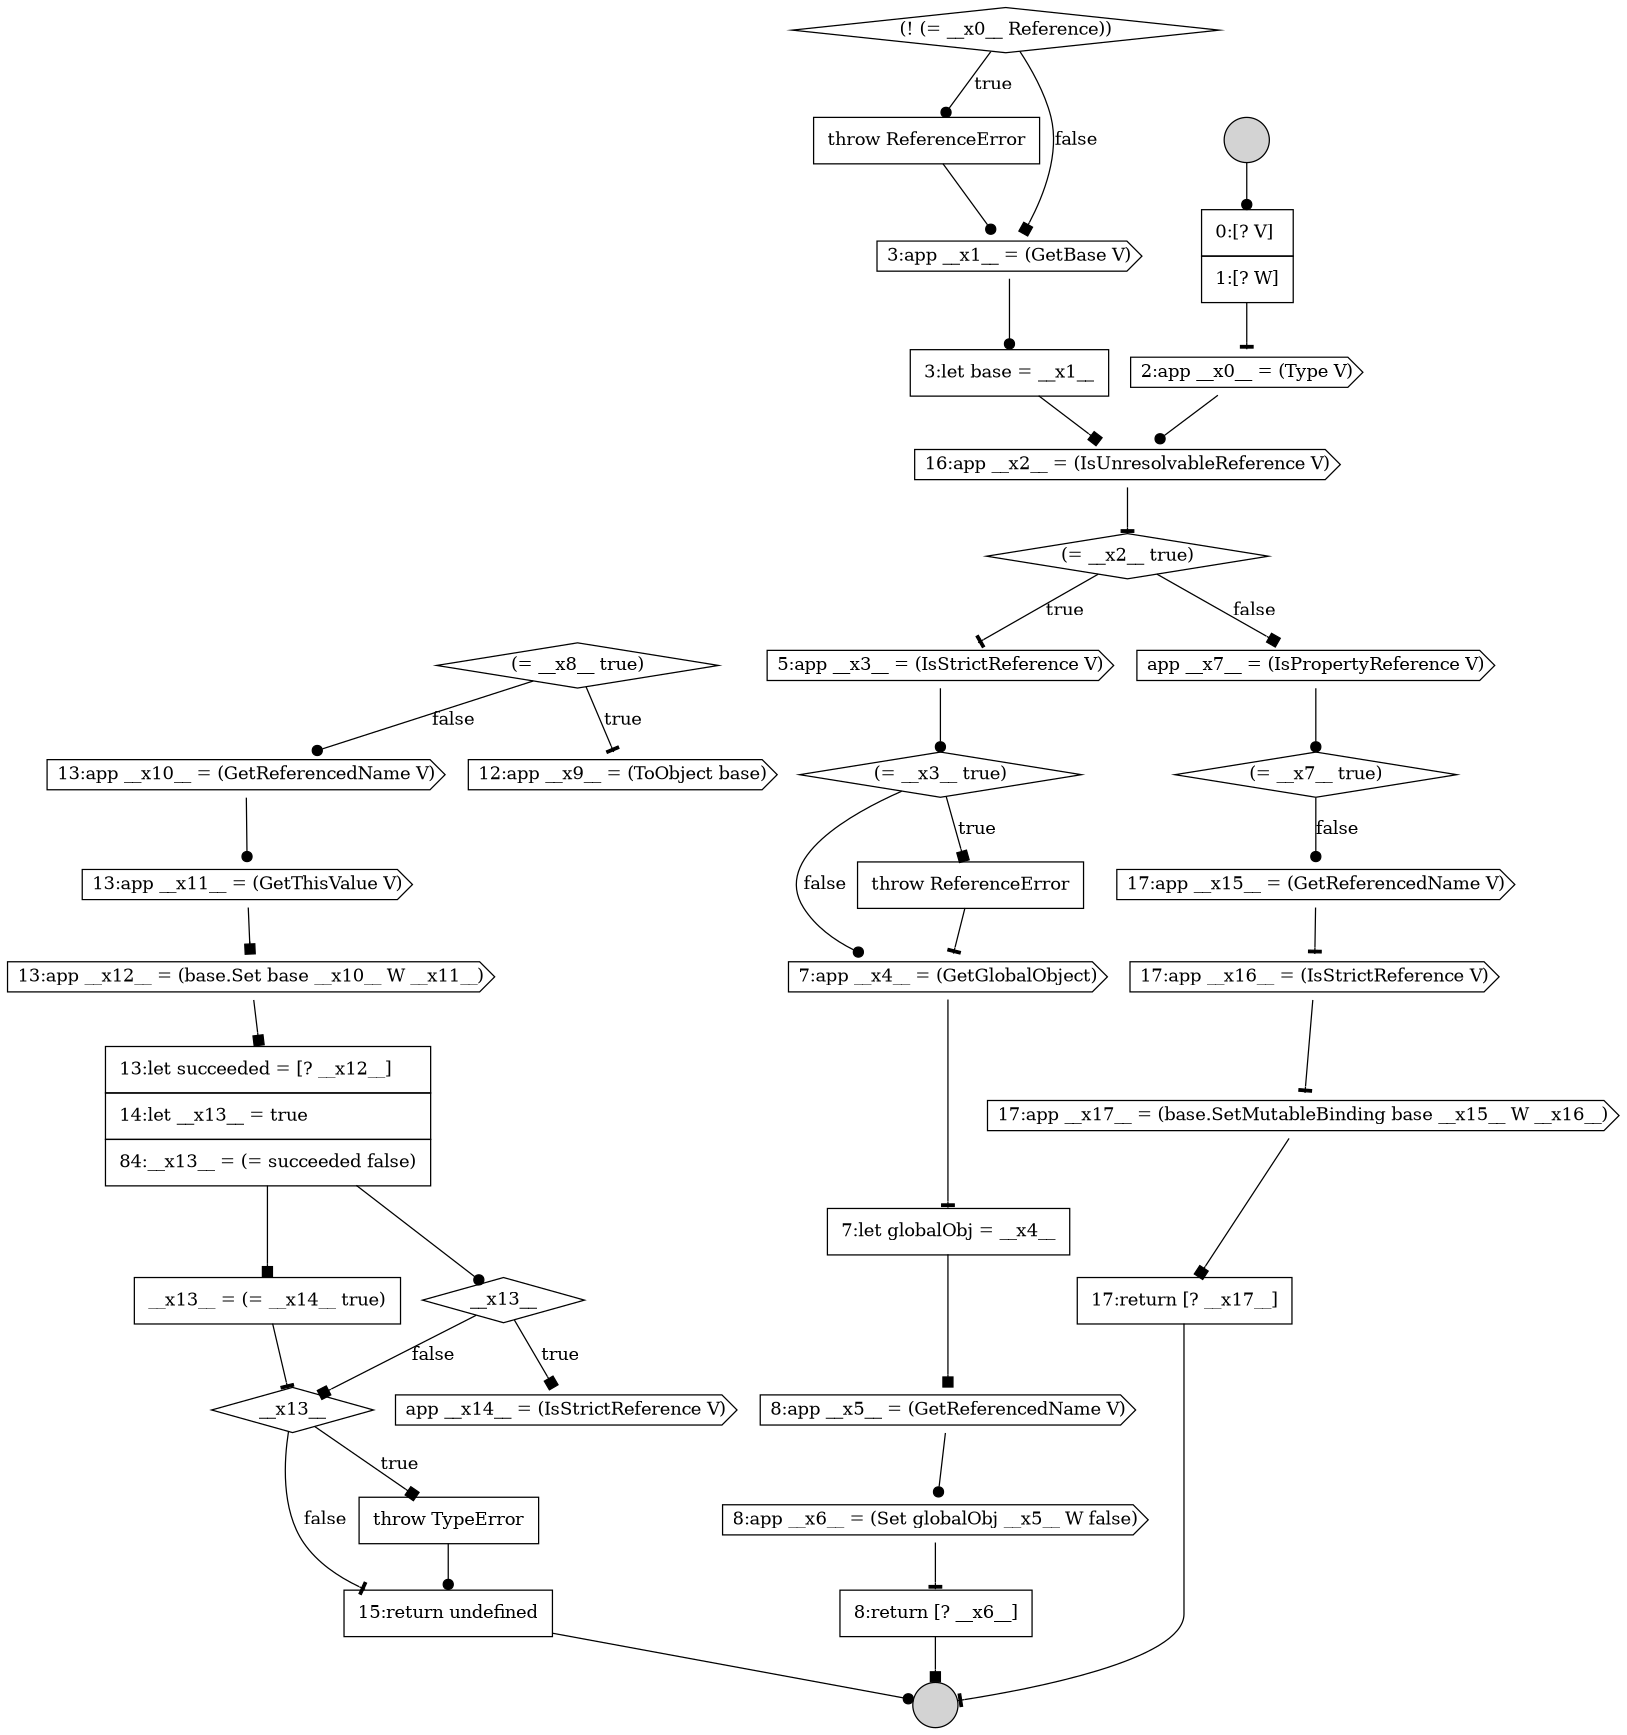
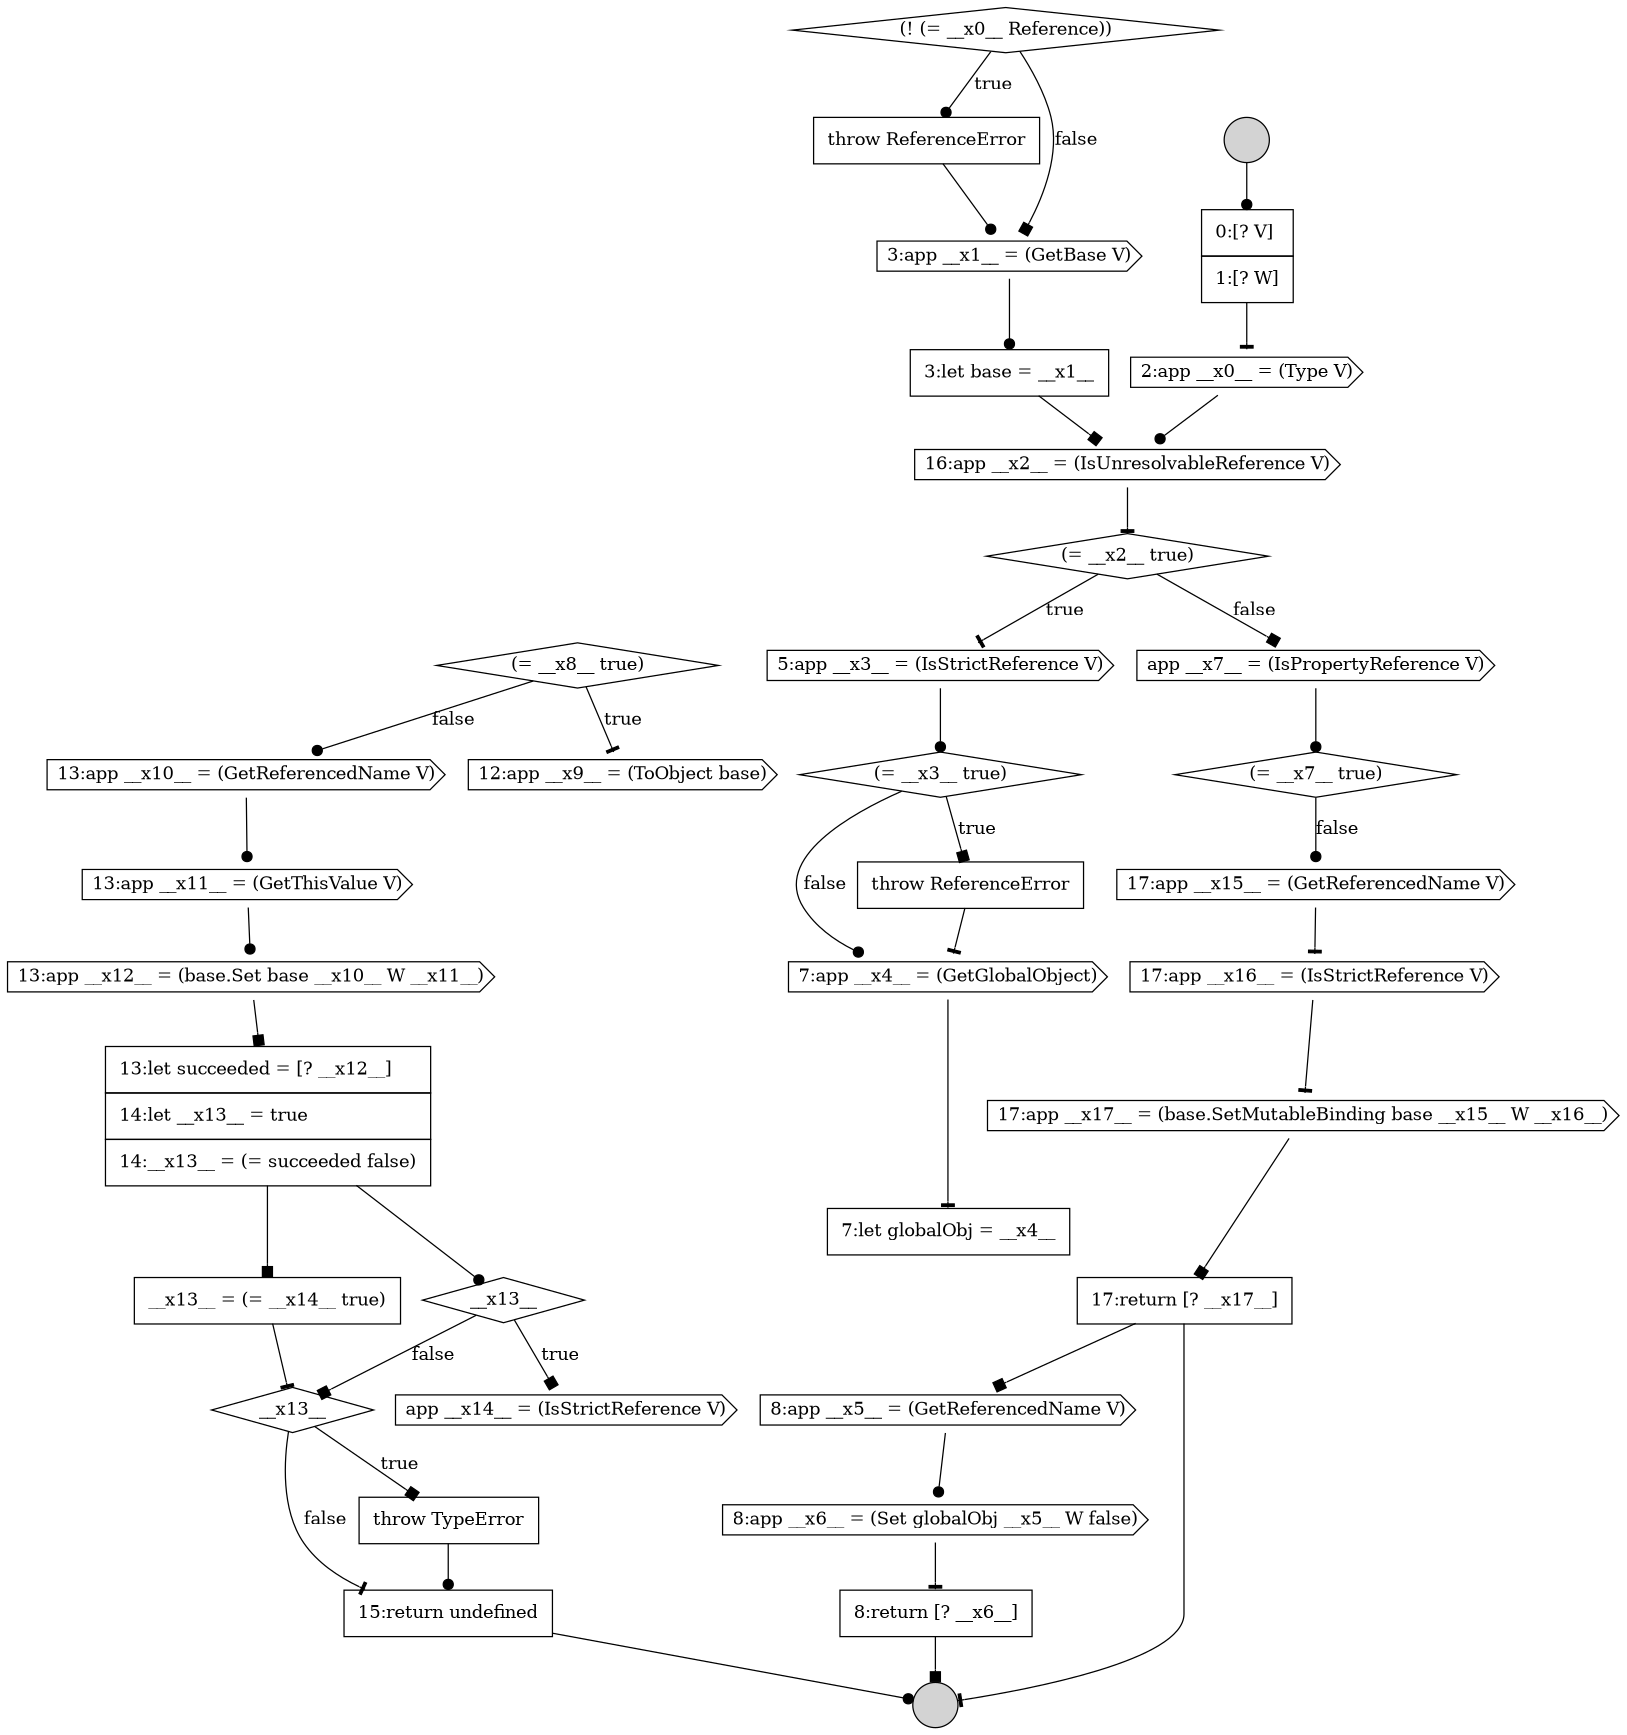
  digraph {
    node [color=black fillcolor=white shape=cds style=filled]
    edge [arrowhead=dot color=black]
    n1 [label=<<font color="black">     <table border="0" cellborder="1" cellspacing="0" cellpadding="10">       <tr><td align="left">0:[? V]</td></tr>       <tr><td align="left">1:[? W]</td></tr>     </table>   </font>> margin=0 shape=none]
    n2 [label=<<font color="black">2:app __x0__ = (Type V)</font>>]
    n3 [label=<<font color="black">16:app __x2__ = (IsUnresolvableReference V)</font>>]
    n4 [label=<<font color="black">     <table border="0" cellborder="1" cellspacing="0" cellpadding="10">       <tr><td align="left">__x13__ = (= __x14__ true)</td></tr>     </table>   </font>> margin=0 shape=none]
    n5 [label=<<font color="black">__x13__</font>> shape=diamond]
    n6 [label=<<font color="black">     <table border="0" cellborder="1" cellspacing="0" cellpadding="10">       <tr><td align="left">15:return undefined</td></tr>     </table>   </font>> margin=0 shape=none]
    n7 [label=<<font color="black">     <table border="0" cellborder="1" cellspacing="0" cellpadding="10">       <tr><td align="left">throw TypeError</td></tr>     </table>   </font>> margin=0 shape=none]
    n8 [label=<<font color="black">8:app __x6__ = (Set globalObj __x5__ W false)</font>>]
    n9 [label=<<font color="black">     <table border="0" cellborder="1" cellspacing="0" cellpadding="10">       <tr><td align="left">8:return [? __x6__]</td></tr>     </table>   </font>> margin=0 shape=none]
    n10 [fillcolor=lightgrey label=" " shape=circle]
    n11 [label=<<font color="black">(= __x3__ true)</font>> shape=diamond]
    n12 [label=<<font color="black">7:app __x4__ = (GetGlobalObject)</font>>]
    n13 [label=<<font color="black">     <table border="0" cellborder="1" cellspacing="0" cellpadding="10">       <tr><td align="left">throw ReferenceError</td></tr>     </table>   </font>> margin=0 shape=none]
    n14 [label=<<font color="black">     <table border="0" cellborder="1" cellspacing="0" cellpadding="10">       <tr><td align="left">7:let globalObj = __x4__</td></tr>     </table>   </font>> margin=0 shape=none]
    n15 [label=<<font color="black">13:app __x10__ = (GetReferencedName V)</font>>]
    n16 [label=<<font color="black">13:app __x11__ = (GetThisValue V)</font>>]
    n17 [label=<<font color="black">(= __x7__ true)</font>> shape=diamond]
    n18 [label=<<font color="black">17:app __x15__ = (GetReferencedName V)</font>>]
    n19 [label=<<font color="black">17:app __x16__ = (IsStrictReference V)</font>>]
    n20 [label=<<font color="black">5:app __x3__ = (IsStrictReference V)</font>>]
    n21 [label=<<font color="black">     <table border="0" cellborder="1" cellspacing="0" cellpadding="10">       <tr><td align="left">throw ReferenceError</td></tr>     </table>   </font>> margin=0 shape=none]
    n22 [label=<<font color="black">3:app __x1__ = (GetBase V)</font>>]
    n23 [label=<<font color="black">     <table border="0" cellborder="1" cellspacing="0" cellpadding="10">       <tr><td align="left">3:let base = __x1__</td></tr>     </table>   </font>> margin=0 shape=none]
    n24 [label=<<font color="black">13:app __x12__ = (base.Set base __x10__ W __x11__)</font>>]
-   n25 [label=<<font color="black">     <table border="0" cellborder="1" cellspacing="0" cellpadding="10">       <tr><td align="left">13:let succeeded = [? __x12__]</td></tr>       <tr><td align="left">14:let __x13__ = true</td></tr>       <tr><td align="left">84:__x13__ = (= succeeded false)</td></tr>     </table>   </font>> margin=0 shape=none]
+   n25 [label=<<font color="black">     <table border="0" cellborder="1" cellspacing="0" cellpadding="10">       <tr><td align="left">13:let succeeded = [? __x12__]</td></tr>       <tr><td align="left">14:let __x13__ = true</td></tr>       <tr><td align="left">14:__x13__ = (= succeeded false)</td></tr>     </table>   </font>> margin=0 shape=none]
    n26 [label=<<font color="black">__x13__</font>> shape=diamond]
    n27 [label=<<font color="black">(= __x2__ true)</font>> shape=diamond]
    n28 [label=<<font color="black">app __x7__ = (IsPropertyReference V)</font>>]
    n29 [label=<<font color="black">8:app __x5__ = (GetReferencedName V)</font>>]
    n30 [label=<<font color="black">17:app __x17__ = (base.SetMutableBinding base __x15__ W __x16__)</font>>]
    n31 [label=<<font color="black">(! (= __x0__ Reference))</font>> shape=diamond]
    n32 [label=<<font color="black">     <table border="0" cellborder="1" cellspacing="0" cellpadding="10">       <tr><td align="left">17:return [? __x17__]</td></tr>     </table>   </font>> margin=0 shape=none]
    n33 [label=<<font color="black">(= __x8__ true)</font>> shape=diamond]
    n34 [label=<<font color="black">12:app __x9__ = (ToObject base)</font>>]
    n35 [fillcolor=lightgrey label=" " shape=circle]
    n36 [label=<<font color="black">app __x14__ = (IsStrictReference V)</font>>]
    n1 -> n2 [arrowhead=tee]
    n2 -> n3
    n3 -> n27 [arrowhead=tee]
    n4 -> n5 [arrowhead=tee]
    n5 -> n6 [arrowhead=tee label=<<font color="black">false</font>>]
    n5 -> n7 [arrowhead=box label=<<font color="black">true</font>>]
    n6 -> n10
    n7 -> n6
    n8 -> n9 [arrowhead=tee]
    n9 -> n10 [arrowhead=box]
    n11 -> n12 [label=<<font color="black">false</font>>]
    n11 -> n13 [arrowhead=box label=<<font color="black">true</font>>]
    n12 -> n14 [arrowhead=tee]
    n13 -> n12 [arrowhead=tee]
-   n14 -> n29 [arrowhead=box]
+   n32 -> n29 [arrowhead=box]
    n15 -> n16
-   n16 -> n24 [arrowhead=box]
+   n16 -> n24
    n17 -> n18 [label=<<font color="black">false</font>>]
    n18 -> n19 [arrowhead=tee]
    n19 -> n30 [arrowhead=tee]
    n20 -> n11
    n21 -> n22
    n22 -> n23
    n23 -> n3 [arrowhead=box]
    n24 -> n25 [arrowhead=box]
    n25 -> n4 [arrowhead=box]
    n25 -> n26
    n26 -> n5 [arrowhead=box label=<<font color="black">false</font>>]
    n26 -> n36 [arrowhead=box label=<<font color="black">true</font>>]
    n27 -> n20 [arrowhead=tee label=<<font color="black">true</font>>]
    n27 -> n28 [arrowhead=box label=<<font color="black">false</font>>]
    n28 -> n17
    n29 -> n8
    n30 -> n32 [arrowhead=box]
    n31 -> n21 [label=<<font color="black">true</font>>]
    n31 -> n22 [arrowhead=box label=<<font color="black">false</font>>]
    n32 -> n10 [arrowhead=tee]
    n33 -> n15 [label=<<font color="black">false</font>>]
    n33 -> n34 [arrowhead=tee label=<<font color="black">true</font>>]
    n35 -> n1
  }
